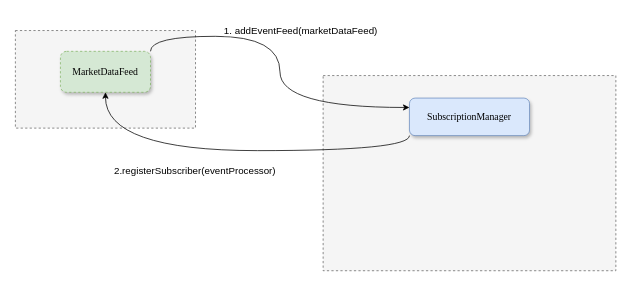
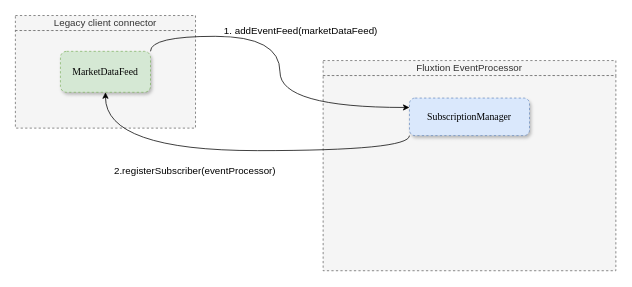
  <mxCell id="0" />
  <mxCell id="1" parent="0" />
  <mxCell id="2" value="" style="group" parent="1" vertex="1" connectable="0"><mxGeometry x="20" y="20" width="240" height="150" as="geometry" /></mxCell>
+ <mxCell id="3" value="&lt;font style=&quot;font-size: 13px;&quot;&gt;Legacy client connector&lt;/font&gt;" style="rounded=0;whiteSpace=wrap;html=1;shadow=0;glass=0;dashed=1;fillColor=#f5f5f5;strokeColor=#666666;fontColor=#333333;" parent="2" vertex="1"><mxGeometry width="240" height="20" as="geometry" /></mxCell>
  <mxCell id="4" value="" style="rounded=0;whiteSpace=wrap;html=1;shadow=0;glass=0;dashed=1;fillColor=#f5f5f5;strokeColor=#666666;fontColor=#333333;" parent="2" vertex="1"><mxGeometry y="20" width="240" height="130" as="geometry" /></mxCell>
  <mxCell id="5" value="&lt;font style=&quot;font-size: 13px;&quot;&gt;MarketDataFeed&lt;/font&gt;" style="rounded=1;whiteSpace=wrap;html=1;fillColor=#d5e8d4;strokeColor=#82b366;shadow=1;fontFamily=Verdana;dashed=1;" parent="2" vertex="1"><mxGeometry x="60" y="47.724" width="120" height="54.545" as="geometry" /></mxCell>
  <mxCell id="6" value="" style="group" parent="1" vertex="1" connectable="0"><mxGeometry x="430" y="80" width="390" height="280" as="geometry" /></mxCell>
+ <mxCell id="7" value="&lt;font style=&quot;font-size: 13px;&quot;&gt;Fluxtion EventProcessor&lt;/font&gt;" style="rounded=0;whiteSpace=wrap;html=1;shadow=0;glass=0;dashed=1;fillColor=#f5f5f5;strokeColor=#666666;fontColor=#333333;movable=1;resizable=1;rotatable=1;deletable=1;editable=1;connectable=1;" parent="6" vertex="1"><mxGeometry width="390" height="20" as="geometry" /></mxCell>
  <mxCell id="8" value="" style="rounded=0;whiteSpace=wrap;html=1;shadow=0;glass=0;dashed=1;fillColor=#f5f5f5;strokeColor=#666666;fontColor=#333333;" parent="6" vertex="1"><mxGeometry y="20" width="390" height="260" as="geometry" /></mxCell>
- <mxCell id="9" value="&lt;font style=&quot;font-size: 13px;&quot;&gt;SubscriptionManager&lt;/font&gt;" style="rounded=1;whiteSpace=wrap;html=1;fillColor=#dae8fc;strokeColor=#6c8ebf;shadow=1;fontFamily=Verdana;" parent="6" vertex="1"><mxGeometry x="115" y="50" width="160" height="50" as="geometry" /></mxCell>
+ <mxCell id="9" value="&lt;font style=&quot;font-size: 13px;&quot;&gt;SubscriptionManager&lt;/font&gt;" style="rounded=1;whiteSpace=wrap;html=1;fillColor=#dae8fc;strokeColor=#6c8ebf;shadow=1;fontFamily=Verdana;dashed=1;" parent="6" vertex="1"><mxGeometry x="115" y="50" width="160" height="50" as="geometry" /></mxCell>
  <mxCell id="10" style="edgeStyle=orthogonalEdgeStyle;curved=1;rounded=0;orthogonalLoop=1;jettySize=auto;html=1;exitX=1;exitY=0;exitDx=0;exitDy=0;entryX=0;entryY=0.25;entryDx=0;entryDy=0;" parent="1" source="5" target="9" edge="1"><mxGeometry relative="1" as="geometry" /></mxCell>
  <mxCell id="11" value="&lt;font style=&quot;font-size: 13px;&quot;&gt;1. addEventFeed(marketDataFeed)&lt;/font&gt;" style="edgeLabel;html=1;align=center;verticalAlign=middle;resizable=0;points=[];" parent="10" vertex="1" connectable="0"><mxGeometry x="-0.251" y="1" relative="1" as="geometry"><mxPoint x="48" y="-7" as="offset" /></mxGeometry></mxCell>
  <mxCell id="12" style="edgeStyle=orthogonalEdgeStyle;curved=1;rounded=0;orthogonalLoop=1;jettySize=auto;html=1;exitX=0;exitY=1;exitDx=0;exitDy=0;" parent="1" source="9" target="5" edge="1"><mxGeometry relative="1" as="geometry" /></mxCell>
  <mxCell id="13" value="&lt;font style=&quot;font-size: 13px;&quot;&gt;2.registerSubscriber(eventProcessor)&lt;/font&gt;" style="edgeLabel;html=1;align=center;verticalAlign=middle;resizable=0;points=[];" parent="12" vertex="1" connectable="0"><mxGeometry x="0.514" y="4" relative="1" as="geometry"><mxPoint x="74" y="21" as="offset" /></mxGeometry></mxCell>
